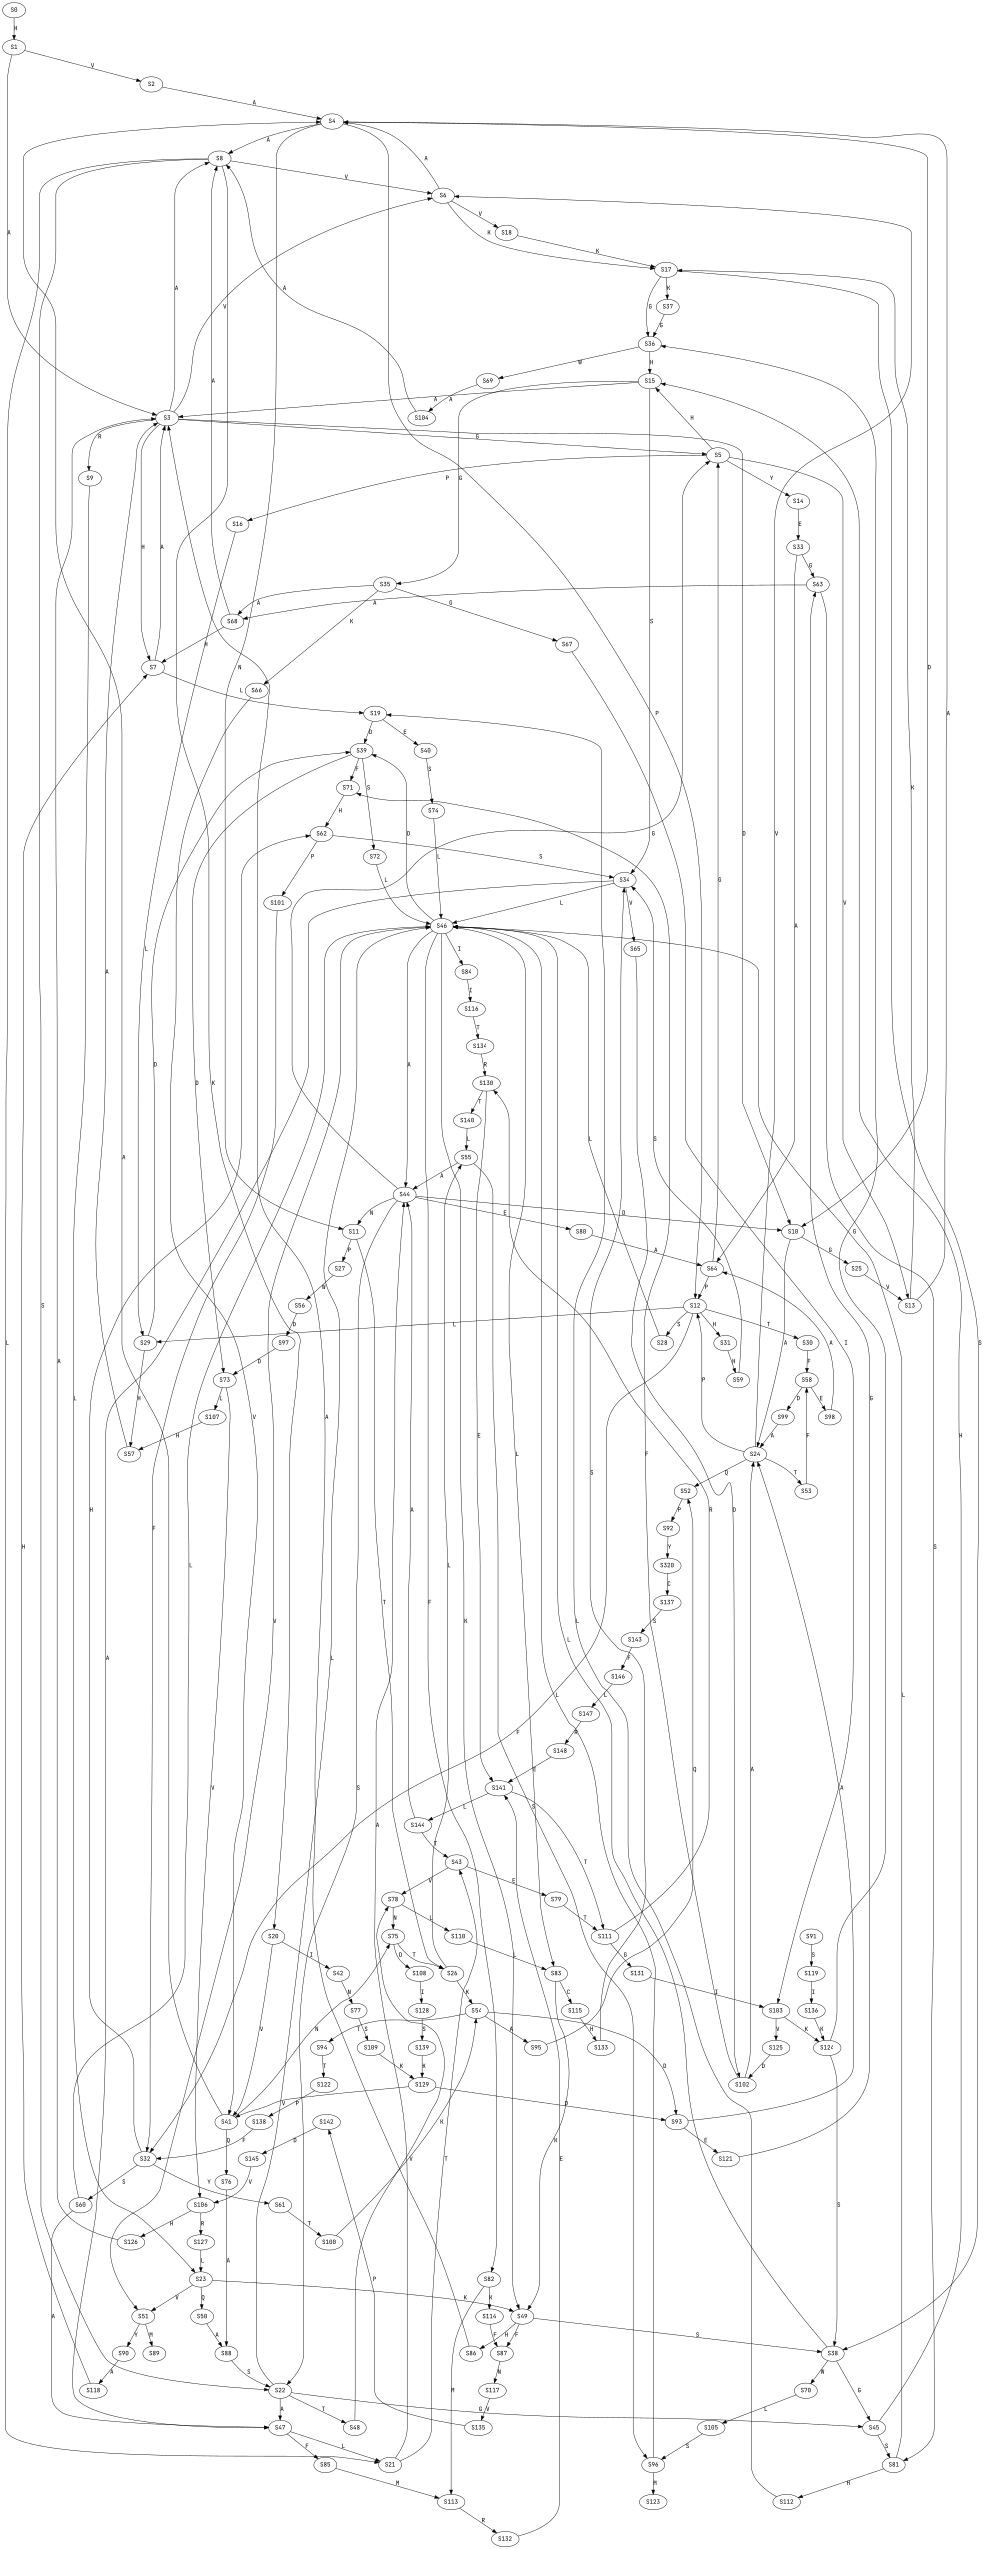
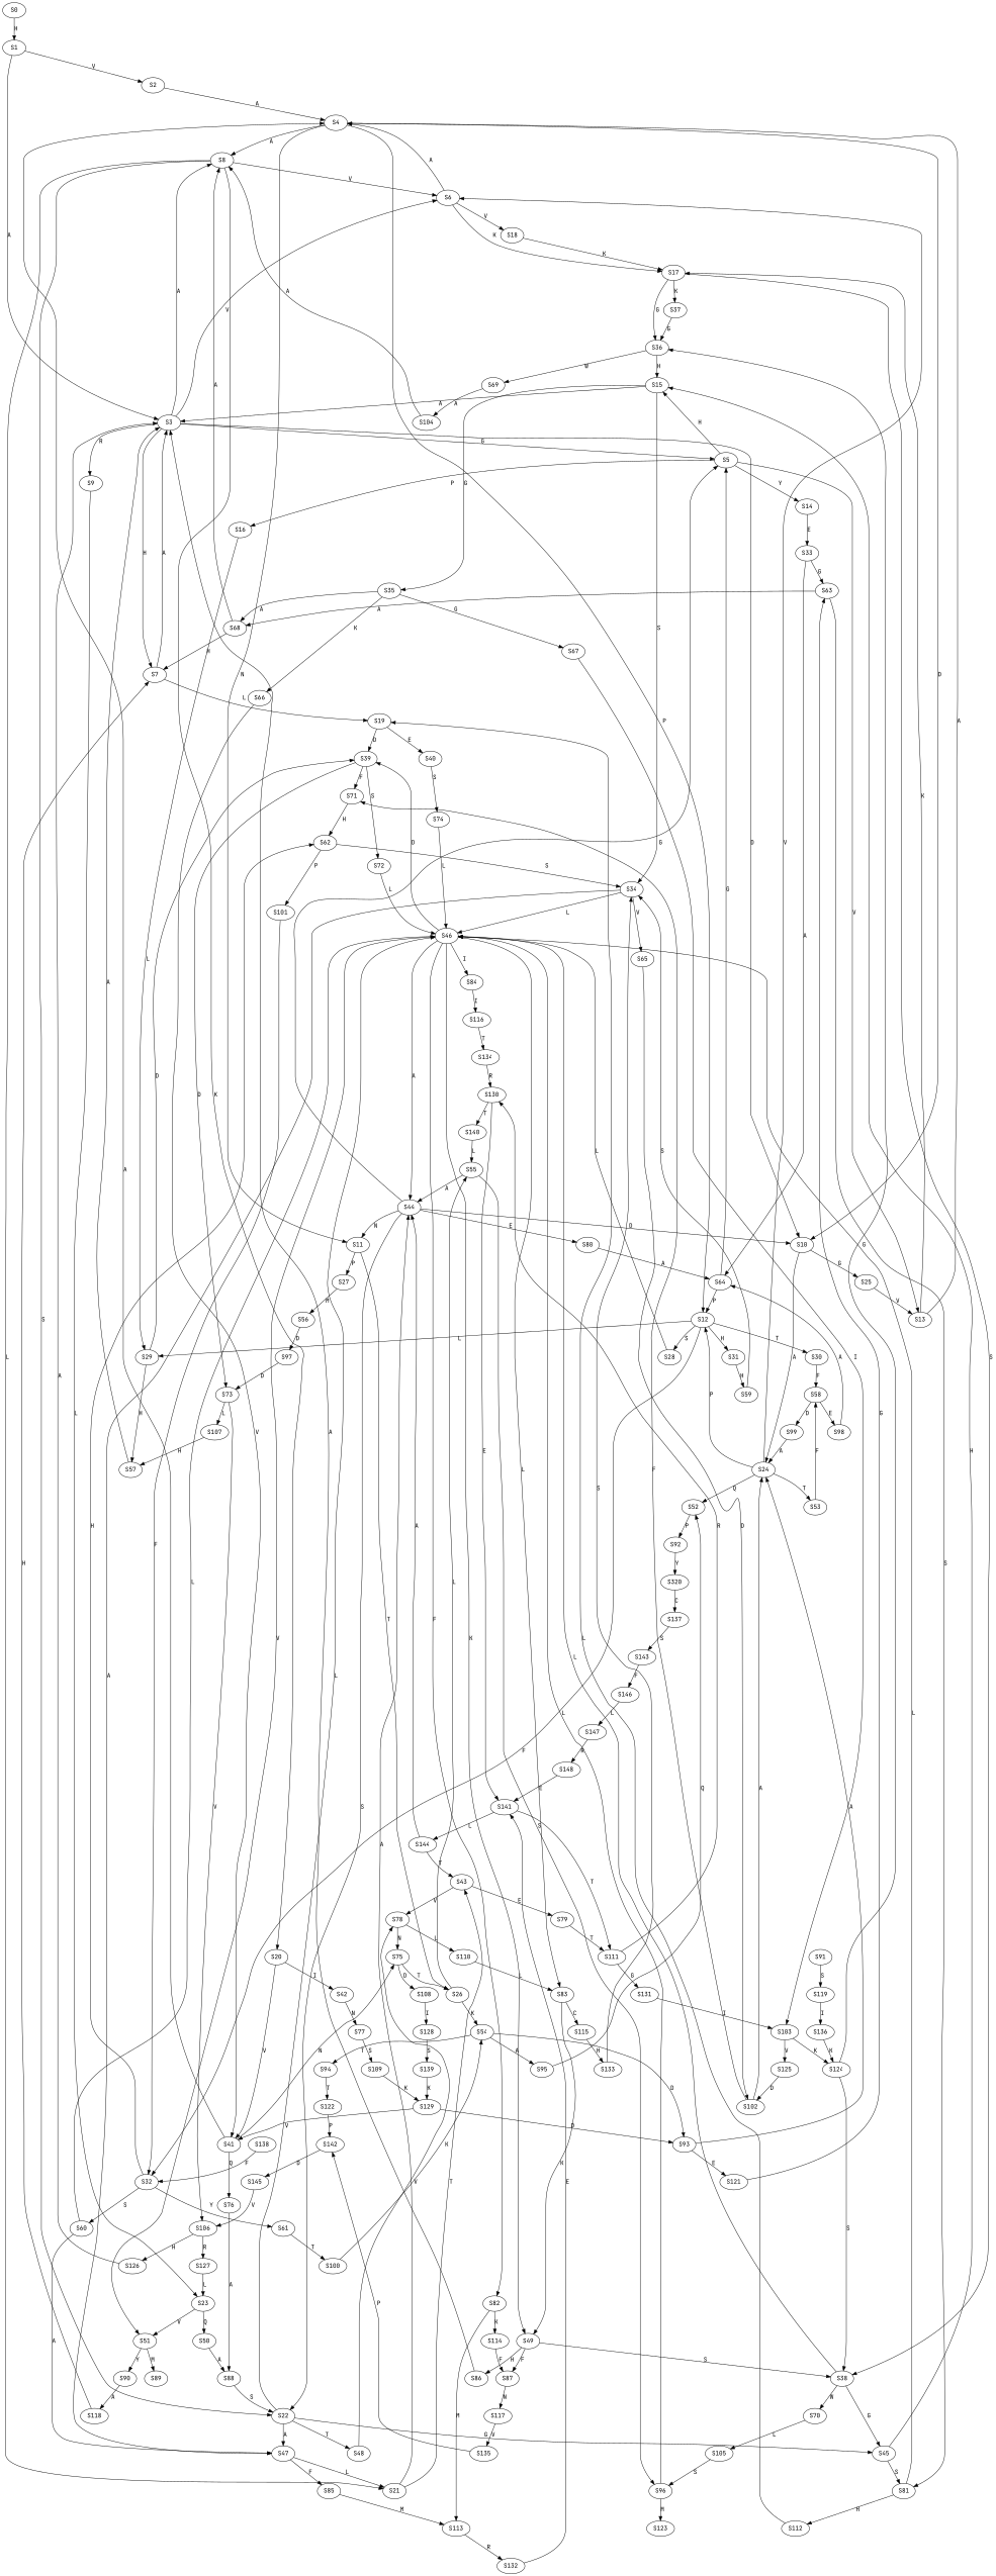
  strict digraph {
    fontname="JetBrains Mono"
    node [fontname="JetBrains Mono"]
    edge [fontname="JetBrains Mono"]
    S0
    S1
    S2
    S3
    S4
    S5
    S6
    S7
    S8
    S9
    S10
    S11
    S12
    S13
    S14
    S15
    S16
    S17
    S18
    S19
    S20
    S21
    S22
    S23
    S24
    S25
    S26
    S27
    S28
    S29
    S30
    S31
    S32
    S33
    S34
    S35
    S36
    S37
    S38
    S39
    S40
    S41
    S42
    S43
    S44
    S45
    S46
    S47
    S48
    S49
    S50
    S51
    S52
    S53
    S54
    S55
    S56
    S57
    S58
    S59
    S60
    S61
    S62
    S63
    S64
    S65
    S66
    S67
    S68
    S69
    S70
    S71
    S72
    S73
    S74
    S75
    S76
    S77
    S78
    S79
    S80
    S81
    S82
    S83
    S84
    S85
    S86
    S87
    S88
    S89
    S90
    S92
    S93
    S94
    S95
    S96
    S97
    S98
    S99
    S100
    S101
    S102
    S103
    S104
    S105
    S106
    S107
    S108
    S109
    S110
    S111
    S112
    S113
    S114
    S115
    S116
    S117
    S118
    S91
    S119
    n121 [label=S320]
    S121
    S122
    S123
    S124
    S125
    S126
    S127
    S128
    S129
    S130
    S131
    S132
    S133
    S134
    S135
    S136
    S137
    S138
    S139
    S140
    S141
    S142
    S143
    S144
    S145
    S146
    S147
    S148
    S0 -> S1 [label=H]
    S1 -> S2 [label=V]
    S1 -> S3 [label=A]
    S2 -> S4 [label=A]
    S3 -> S5 [label=G]
    S3 -> S6 [label=V]
    S3 -> S7 [label=H]
    S3 -> S8 [label=A]
    S3 -> S9 [label=R]
    S3 -> S10 [label=D]
    S4 -> S8 [label=A]
    S4 -> S10 [label=D]
    S4 -> S11 [label=N]
    S4 -> S12 [label=P]
    S5 -> S13 [label=V]
    S5 -> S14 [label=Y]
    S5 -> S15 [label=H]
    S5 -> S16 [label=P]
    S6 -> S4 [label=A]
    S6 -> S17 [label=K]
    S6 -> S18 [label=V]
    S7 -> S3 [label=A]
    S7 -> S19 [label=L]
    S8 -> S6 [label=V]
    S8 -> S20 [label=K]
    S8 -> S21 [label=L]
    S8 -> S22 [label=S]
    S9 -> S23 [label=L]
    S10 -> S24 [label=A]
    S10 -> S25 [label=G]
    S11 -> S26 [label=T]
    S11 -> S27 [label=P]
    S12 -> S28 [label=S]
    S12 -> S29 [label=L]
    S12 -> S30 [label=T]
    S12 -> S31 [label=H]
    S12 -> S32 [label=F]
    S13 -> S4 [label=A]
    S13 -> S17 [label=K]
    S14 -> S33 [label=E]
    S15 -> S3 [label=A]
    S15 -> S34 [label=S]
    S15 -> S35 [label=G]
    S16 -> S29 [label=L]
    S17 -> S36 [label=G]
    S17 -> S37 [label=K]
    S17 -> S38 [label=S]
    S18 -> S17 [label=K]
    S19 -> S39 [label=D]
    S19 -> S40 [label=E]
    S20 -> S41 [label=V]
    S20 -> S42 [label=I]
    S21 -> S43 [label=T]
    S21 -> S44 [label=A]
    S22 -> S45 [label=G]
    S22 -> S46 [label=L]
    S22 -> S47 [label=A]
    S22 -> S48 [label=T]
-   S23 -> S49 [label=K]
    S23 -> S50 [label=Q]
    S23 -> S51 [label=V]
    S24 -> S6 [label=V]
    S24 -> S12 [label=P]
    S24 -> S52 [label=Q]
    S24 -> S53 [label=T]
    S25 -> S13 [label=V]
    S26 -> S54 [label=K]
    S26 -> S55 [label=L]
-   S27 -> S56 [label=W]
+   S27 -> S56 [label=M]
    S28 -> S46 [label=L]
    S29 -> S39 [label=D]
    S29 -> S57 [label=H]
    S30 -> S58 [label=F]
    S31 -> S59 [label=H]
    S32 -> S60 [label=S]
    S32 -> S61 [label=Y]
    S32 -> S62 [label=H]
    S33 -> S63 [label=G]
    S33 -> S64 [label=A]
    S34 -> S46 [label=L]
    S34 -> S47 [label=A]
    S34 -> S65 [label=V]
    S35 -> S66 [label=K]
    S35 -> S67 [label=G]
    S35 -> S68 [label=A]
    S36 -> S15 [label=H]
    S36 -> S69 [label=W]
    S37 -> S36 [label=G]
    S38 -> S45 [label=G]
    S38 -> S46 [label=L]
    S38 -> S70 [label=W]
    S39 -> S71 [label=F]
    S39 -> S72 [label=S]
    S39 -> S73 [label=D]
    S40 -> S74 [label=S]
    S41 -> S4 [label=A]
    S41 -> S75 [label=N]
    S41 -> S76 [label=Q]
    S42 -> S77 [label=N]
    S43 -> S78 [label=V]
    S43 -> S79 [label=E]
    S44 -> S5 [label=G]
    S44 -> S10 [label=D]
    S44 -> S11 [label=N]
    S44 -> S22 [label=S]
    S44 -> S80 [label=E]
    S45 -> S15 [label=H]
    S45 -> S81 [label=S]
    S46 -> S39 [label=D]
    S46 -> S44 [label=A]
    S46 -> S49 [label=K]
    S46 -> S51 [label=V]
    S46 -> S82 [label=F]
    S46 -> S83 [label=L]
    S46 -> S84 [label=I]
    S47 -> S21 [label=L]
    S47 -> S85 [label=F]
    S48 -> S78 [label=V]
    S49 -> S38 [label=S]
    S49 -> S86 [label=H]
    S49 -> S87 [label=F]
    S50 -> S88 [label=A]
    S51 -> S89 [label=M]
    S51 -> S90 [label=Y]
    S52 -> S92 [label=P]
    S53 -> S58 [label=F]
    S54 -> S93 [label=D]
    S54 -> S94 [label=T]
    S54 -> S95 [label=A]
    S55 -> S44 [label=A]
    S55 -> S96 [label=S]
    S56 -> S97 [label=D]
    S57 -> S3 [label=A]
    S58 -> S98 [label=E]
    S58 -> S99 [label=D]
    S59 -> S34 [label=S]
    S60 -> S46 [label=L]
    S60 -> S47 [label=A]
    S61 -> S100 [label=T]
    S62 -> S34 [label=S]
    S62 -> S101 [label=P]
    S63 -> S68 [label=A]
    S63 -> S81 [label=S]
    S64 -> S5 [label=G]
    S64 -> S12 [label=P]
    S65 -> S102 [label=D]
    S66 -> S41 [label=V]
    S67 -> S103 [label=I]
    S68 -> S7 [label=H]
    S68 -> S8 [label=A]
    S69 -> S104 [label=A]
    S70 -> S105 [label=L]
    S71 -> S62 [label=H]
    S72 -> S46 [label=L]
    S73 -> S106 [label=V]
    S73 -> S107 [label=L]
    S74 -> S46 [label=L]
    S75 -> S26 [label=T]
    S75 -> S108 [label=D]
    S76 -> S88 [label=A]
    S77 -> S109 [label=S]
    S78 -> S75 [label=N]
    S78 -> S110 [label=L]
    S79 -> S111 [label=T]
    S80 -> S64 [label=A]
    S81 -> S46 [label=L]
    S81 -> S112 [label=H]
    S82 -> S113 [label=M]
    S82 -> S114 [label=K]
    S83 -> S49 [label=K]
    S83 -> S115 [label=C]
    S84 -> S116 [label=I]
    S85 -> S113 [label=M]
    S86 -> S3 [label=A]
    S87 -> S117 [label=N]
    S88 -> S22 [label=S]
    S90 -> S118 [label=A]
    S92 -> n121 [label=Y]
    S93 -> S24 [label=A]
    S93 -> S121 [label=E]
    S94 -> S122 [label=T]
    S95 -> S52 [label=Q]
    S96 -> S46 [label=L]
    S96 -> S123 [label=M]
    S97 -> S73 [label=D]
    S98 -> S64 [label=A]
    S99 -> S24 [label=A]
    S100 -> S54 [label=K]
    S101 -> S32 [label=F]
    S102 -> S24 [label=A]
    S102 -> S71 [label=F]
    S103 -> S124 [label=K]
    S103 -> S125 [label=V]
    S104 -> S8 [label=A]
    S105 -> S96 [label=S]
    S106 -> S126 [label=H]
    S106 -> S127 [label=R]
    S107 -> S57 [label=H]
    S108 -> S128 [label=I]
    S109 -> S129 [label=K]
    S110 -> S83 [label=L]
    S111 -> S130 [label=R]
    S111 -> S131 [label=G]
    S112 -> S19 [label=L]
    S113 -> S132 [label=R]
    S114 -> S87 [label=F]
    S115 -> S133 [label=H]
    S116 -> S134 [label=T]
    S117 -> S135 [label=V]
    S118 -> S7 [label=H]
    S91 -> S119 [label=S]
    S119 -> S136 [label=I]
    n121 -> S137 [label=C]
    S121 -> S63 [label=G]
-   S122 -> S138 [label=P]
+   S122 -> S142 [label=P]
    S124 -> S36 [label=G]
    S124 -> S38 [label=S]
    S125 -> S102 [label=D]
    S126 -> S3 [label=A]
    S127 -> S23 [label=L]
    S128 -> S139 [label=S]
    S129 -> S41 [label=V]
    S129 -> S93 [label=D]
    S130 -> S140 [label=T]
    S130 -> S141 [label=E]
    S131 -> S103 [label=I]
    S132 -> S141 [label=E]
    S133 -> S34 [label=S]
    S134 -> S130 [label=R]
    S135 -> S142 [label=P]
    S136 -> S124 [label=K]
    S137 -> S143 [label=S]
    S138 -> S32 [label=F]
    S139 -> S129 [label=K]
    S140 -> S55 [label=L]
    S141 -> S111 [label=T]
    S141 -> S144 [label=L]
    S142 -> S145 [label=D]
    S143 -> S146 [label=F]
    S144 -> S43 [label=T]
    S144 -> S44 [label=A]
    S145 -> S106 [label=V]
    S146 -> S147 [label=L]
    S147 -> S148 [label=R]
    S148 -> S141 [label=E]
  }
